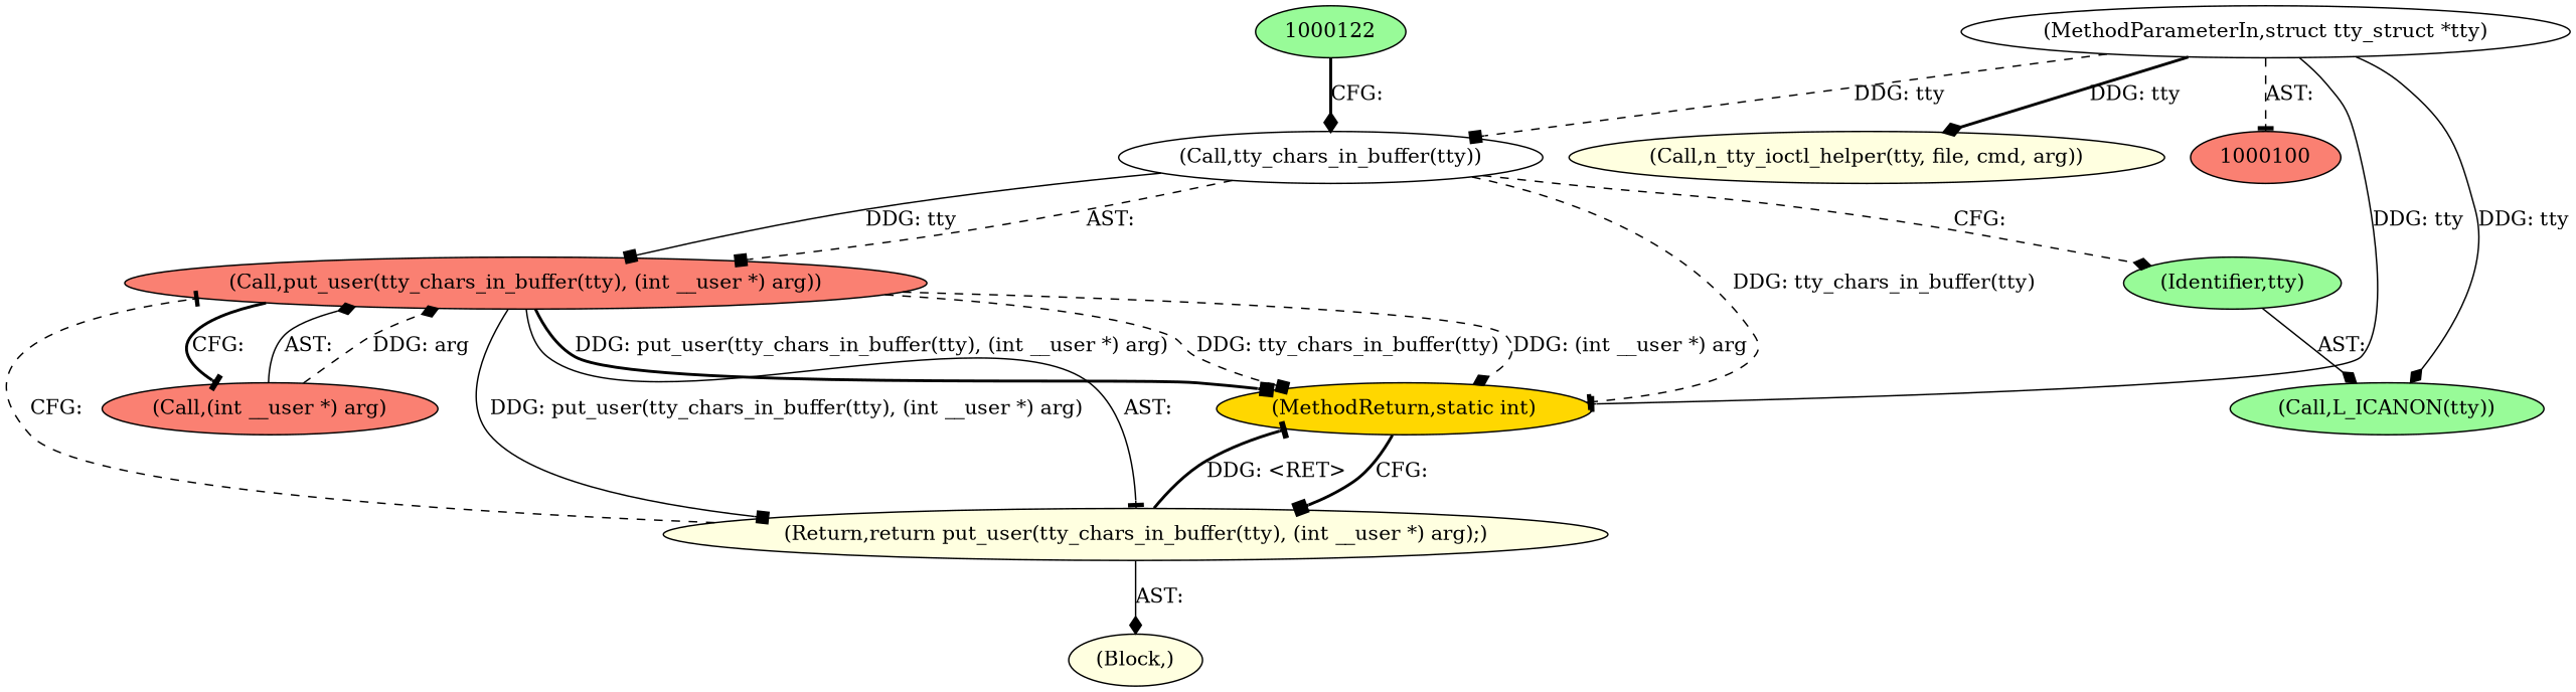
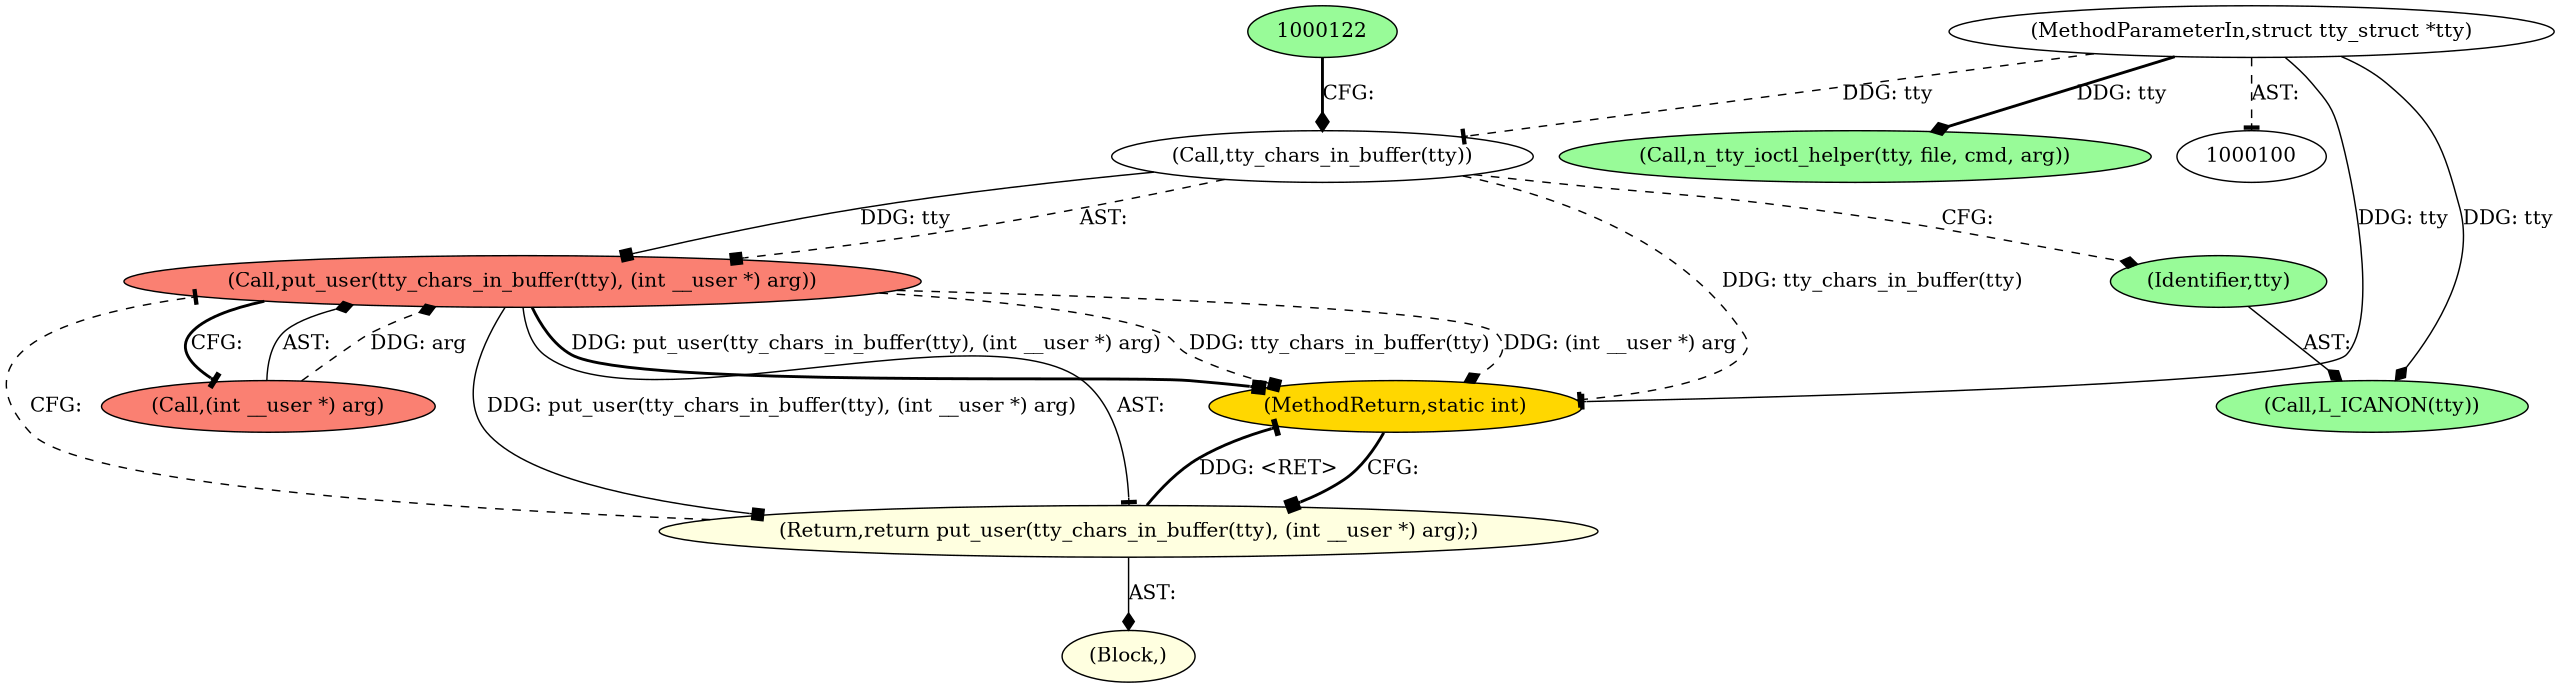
  digraph {
    node [fillcolor=salmon style=filled]
    edge [arrowhead=diamond style=dashed]
    n1 [fillcolor=white label="(Call,tty_chars_in_buffer(tty))"]
    n2 [label="(Call,put_user(tty_chars_in_buffer(tty), (int __user *) arg))"]
    n3 [fillcolor=palegreen label="(Identifier,tty)"]
    n4 [fillcolor=gold label="(MethodReturn,static int)"]
    n5 [fillcolor=lightyellow label="(Return,return put_user(tty_chars_in_buffer(tty), (int __user *) arg);)"]
    n6 [label="(Call,(int __user *) arg)"]
    n7 [fillcolor=palegreen label="(Call,L_ICANON(tty))"]
    n8 [fillcolor=white label="(MethodParameterIn,struct tty_struct *tty)"]
-   n9 [fillcolor=lightyellow label="(Call,n_tty_ioctl_helper(tty, file, cmd, arg))"]
-   1000100
+   n9 [fillcolor=palegreen label="(Call,n_tty_ioctl_helper(tty, file, cmd, arg))"]
+   1000100 [fillcolor=white]
    n11 [fillcolor=lightyellow label="(Block,)"]
    1000122 [fillcolor=palegreen]
    n1 -> n2 [arrowhead=box label="AST: "]
    n1 -> n2 [arrowhead=box label="DDG: tty" style=solid]
    n1 -> n3 [label="CFG: "]
    n1 -> n4 [arrowhead=tee label="DDG: tty_chars_in_buffer(tty)"]
    n2 -> n4 [label="DDG: (int __user *) arg"]
    n2 -> n4 [arrowhead=box label="DDG: put_user(tty_chars_in_buffer(tty), (int __user *) arg)" style=bold]
    n2 -> n4 [arrowhead=box label="DDG: tty_chars_in_buffer(tty)"]
    n2 -> n5 [arrowhead=tee label="AST: " style=solid]
    n2 -> n5 [arrowhead=box label="DDG: put_user(tty_chars_in_buffer(tty), (int __user *) arg)" style=solid]
    n2 -> n6 [arrowhead=tee label="CFG: " style=bold]
    n3 -> n7 [label="AST: " style=solid]
    n4 -> n5 [arrowhead=box label="CFG: " style=bold]
    n5 -> n2 [arrowhead=tee label="CFG: "]
    n5 -> n4 [arrowhead=tee label="DDG: <RET>" style=bold]
    n5 -> n11 [label="AST: " style=solid]
    n6 -> n2 [label="AST: " style=solid]
    n6 -> n2 [label="DDG: arg"]
-   n8 -> n1 [arrowhead=box label="DDG: tty"]
+   n8 -> n1 [arrowhead=tee label="DDG: tty"]
    n8 -> n4 [arrowhead=tee label="DDG: tty" style=solid]
    n8 -> n7 [label="DDG: tty" style=solid]
    n8 -> n9 [label="DDG: tty" style=bold]
    n8 -> 1000100 [arrowhead=tee label="AST: "]
    1000122 -> n1 [label="CFG: " style=bold]
  }
